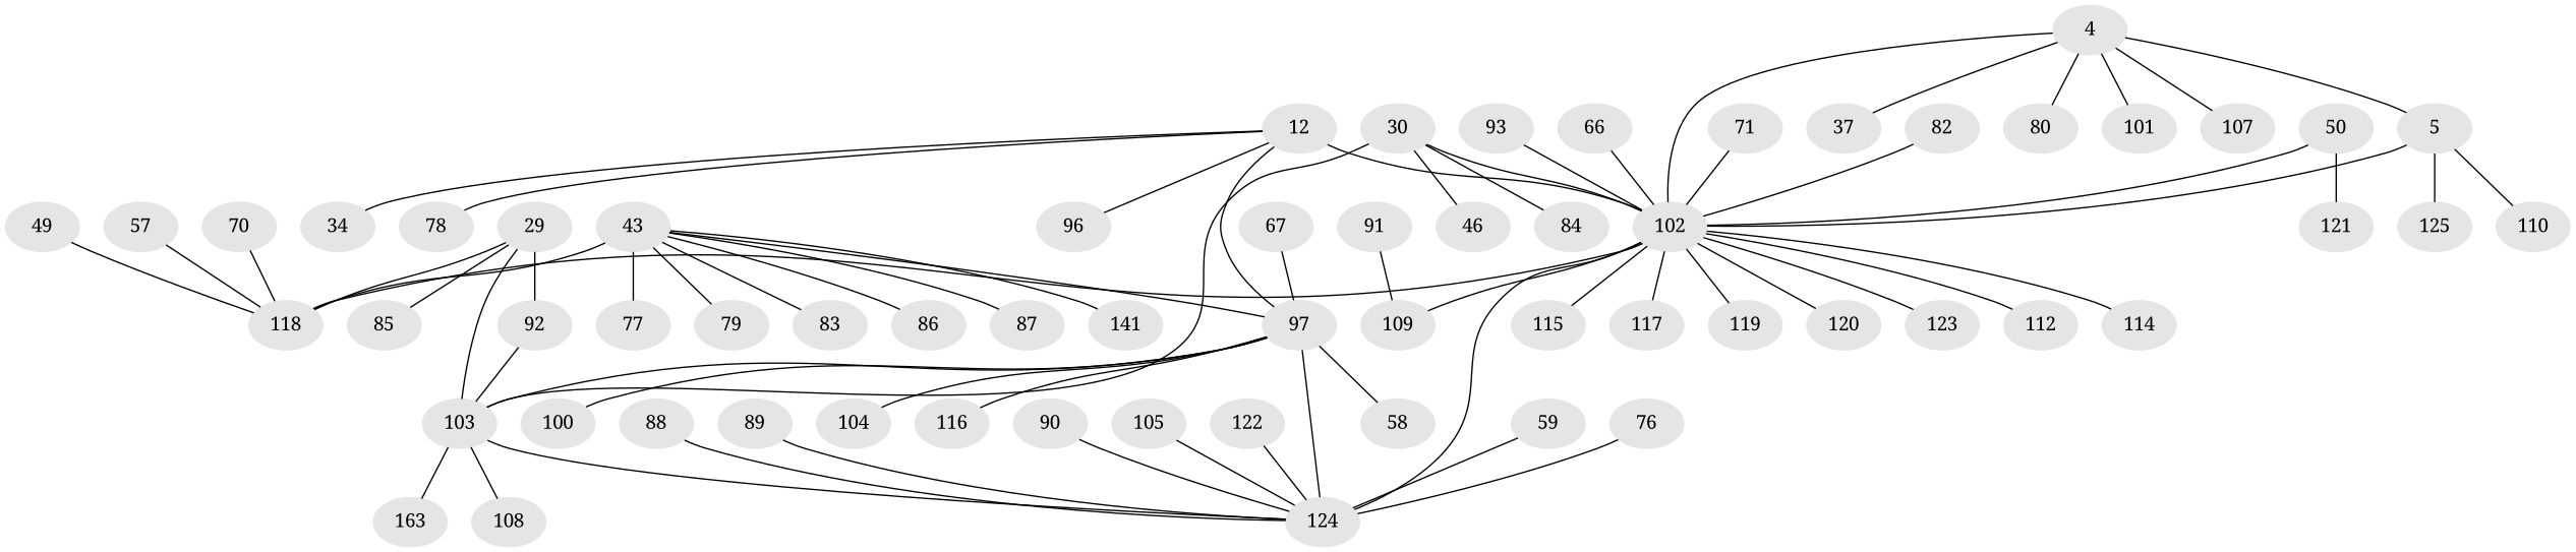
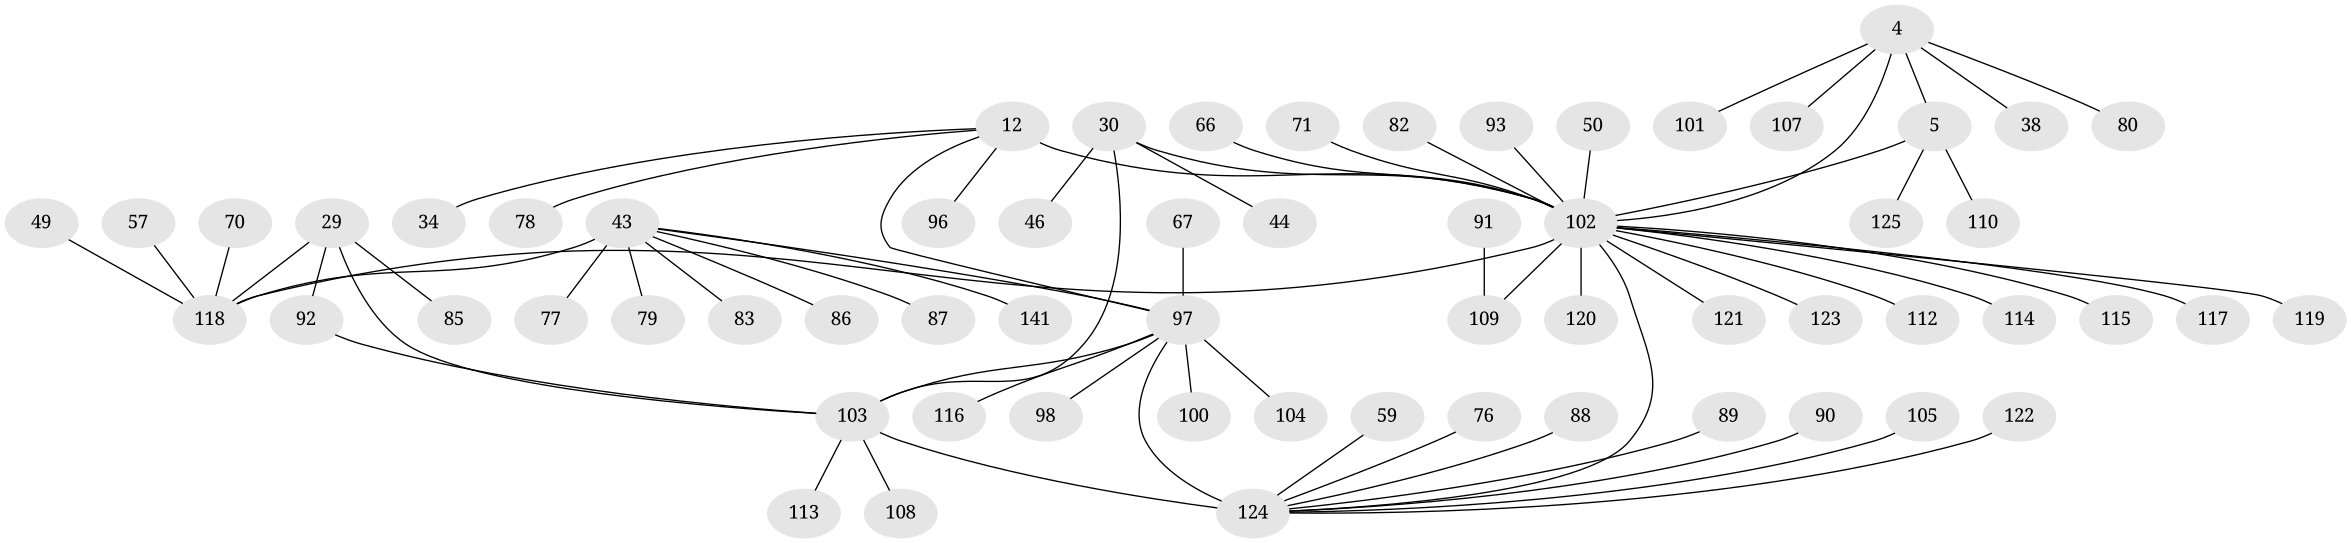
  graph {
    fontname="Noto Serif"
    node [color=gray90 fontname="Noto Serif" style=filled]
    edge [fontname="Noto Serif"]
    4 [super="+2"]
    5 [super="+3"]
-   37
+   37 [label=38]
    80
    101
    102 [super="+73+65"]
    107
    110
    125
    118 [super="+94+18"]
    124 [super="+69+74+95+24+31+42"]
    109
    112
    114 [super="+56"]
    115
    117
    119
    120
    121
    123
    12 [super="+9"]
    34
    78
    96
    97 [super="+21+23+33+35+54+61"]
    103 [super="+45+38+39+40+55+75"]
-   98 [label=58]
+   98
    100
    104
    116
    29 [super="+25"]
    85
    92
    30 [super="+27"]
    46
-   84 [super="+64"]
+   84 [super="+64" label=44]
    108 [super="+106"]
-   113 [super="+99" label=163]
+   113 [super="+99"]
    43 [super="+17"]
    77
    79
    83 [super="+41+51"]
    86
    87
    n45 [label=141 super="+81"]
    49
    50
    57
    59
    66
    67
    70
    71
    76
    82
    88 [super="+60"]
    89 [super="+53"]
    90
    91 [super="+72"]
    93
    105
    122
    4 -- 5 [weight=4]
    4 -- 37
    4 -- 80
    4 -- 101
    4 -- 102 [weight=4]
    4 -- 107
    5 -- 102 [weight=4]
    5 -- 110
    5 -- 125
    102 -- 118 [weight=4]
    102 -- 124 [weight=3]
    102 -- 109
    102 -- 112
    102 -- 114
    102 -- 115
    102 -- 117
    102 -- 119
    102 -- 120
-   50 -- 121
+   102 -- 121
    102 -- 123
    12 -- 102 [weight=8]
    12 -- 34
    12 -- 78
    12 -- 96
    12 -- 97
    97 -- 124 [weight=9]
    97 -- 103
    97 -- 98
    97 -- 100
    97 -- 104
    97 -- 116
    103 -- 124
    103 -- 108
    103 -- 113
    29 -- 118
    29 -- 103 [weight=4]
    29 -- 85
    29 -- 92 [weight=4]
    92 -- 103
    30 -- 102 [weight=2]
    30 -- 103 [weight=4]
    30 -- 46
    30 -- 84
    43 -- 118 [weight=8]
    43 -- 97
    43 -- 77
    43 -- 79
    43 -- 83
    43 -- 86
    43 -- 87
    43 -- n45
    49 -- 118
    50 -- 102
    57 -- 118
    59 -- 124
    66 -- 102
    67 -- 97
    70 -- 118
    71 -- 102
    76 -- 124
    82 -- 102
    88 -- 124
    89 -- 124
    90 -- 124
    91 -- 109
    93 -- 102
    105 -- 124
    122 -- 124
  }
